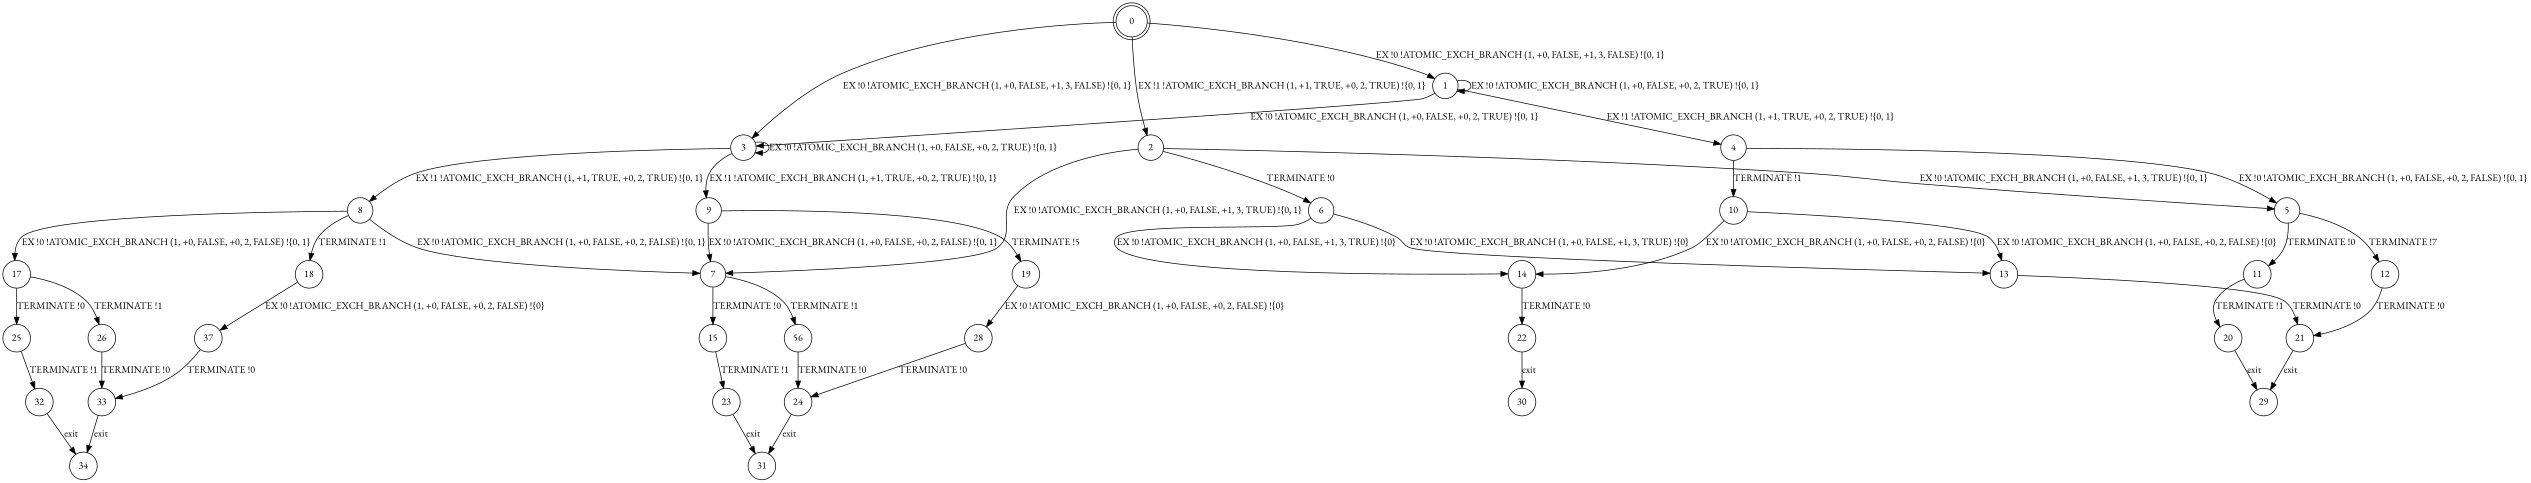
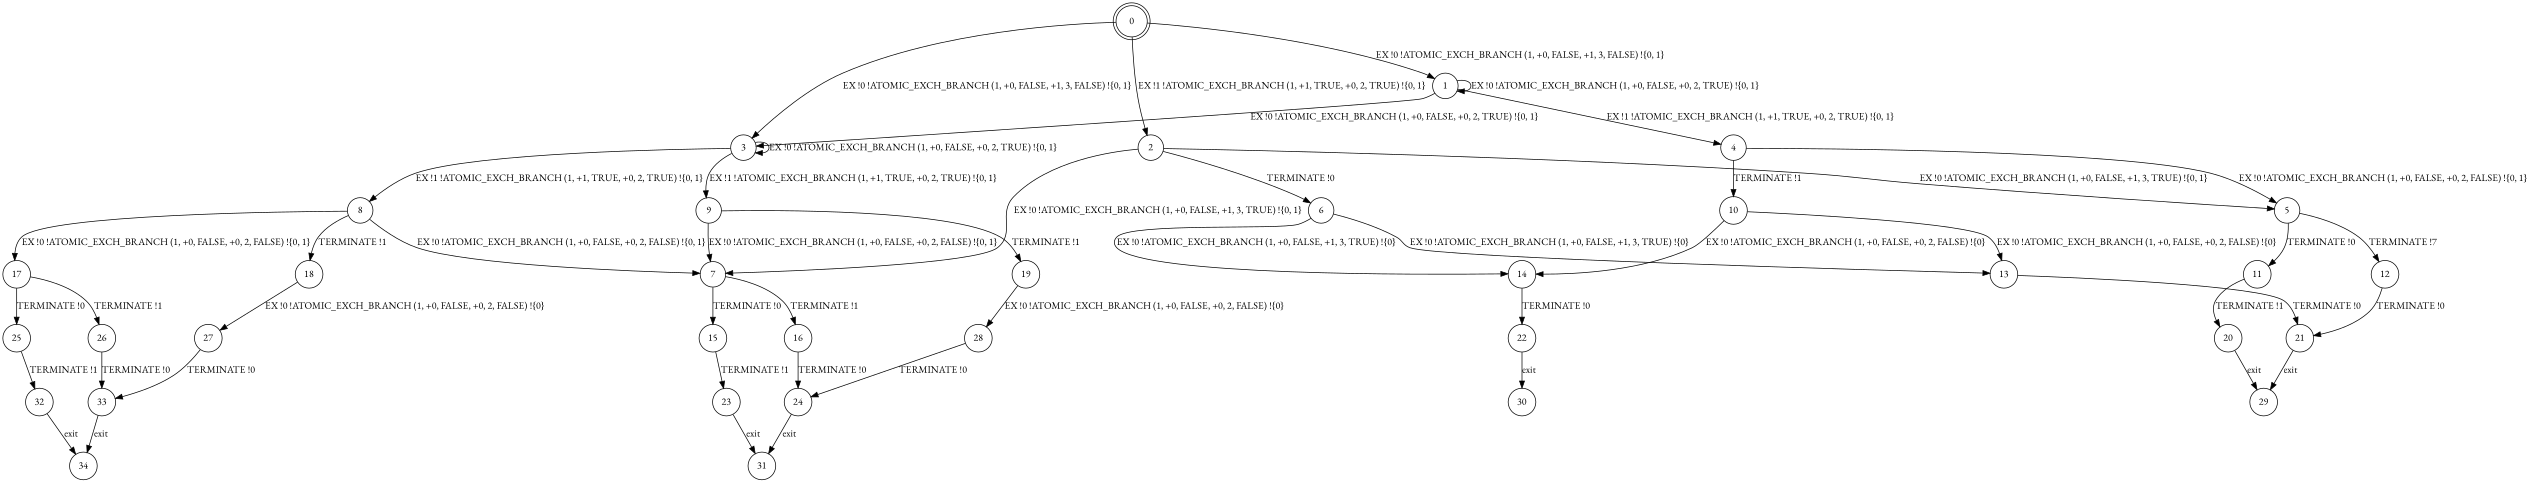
  digraph {
    fontname="EB Garamond"
    node [fontname="EB Garamond" shape=circle]
    edge [fontname="EB Garamond"]
    0 [peripheries=2]
    1
    2
    3
    4
    5
    6
    7
    8
    9
    10
    11
    12
    13
    14
    15
-   16 [label=56]
+   16
    17
    18
    19
    20
    21
    22
    23
    24
    25
    26
-   27 [label=37]
+   27
    28
    29
    30
    31
    32
    33
    34
    0 -> 1 [label="EX !0 !ATOMIC_EXCH_BRANCH (1, +0, FALSE, +1, 3, FALSE) !{0, 1}"]
    0 -> 2 [label="EX !1 !ATOMIC_EXCH_BRANCH (1, +1, TRUE, +0, 2, TRUE) !{0, 1}"]
    0 -> 3 [label="EX !0 !ATOMIC_EXCH_BRANCH (1, +0, FALSE, +1, 3, FALSE) !{0, 1}"]
    1 -> 1 [label="EX !0 !ATOMIC_EXCH_BRANCH (1, +0, FALSE, +0, 2, TRUE) !{0, 1}"]
    1 -> 3 [label="EX !0 !ATOMIC_EXCH_BRANCH (1, +0, FALSE, +0, 2, TRUE) !{0, 1}"]
    1 -> 4 [label="EX !1 !ATOMIC_EXCH_BRANCH (1, +1, TRUE, +0, 2, TRUE) !{0, 1}"]
    2 -> 5 [label="EX !0 !ATOMIC_EXCH_BRANCH (1, +0, FALSE, +1, 3, TRUE) !{0, 1}"]
    2 -> 6 [label="TERMINATE !0"]
    2 -> 7 [label="EX !0 !ATOMIC_EXCH_BRANCH (1, +0, FALSE, +1, 3, TRUE) !{0, 1}"]
    3 -> 3 [label="EX !0 !ATOMIC_EXCH_BRANCH (1, +0, FALSE, +0, 2, TRUE) !{0, 1}"]
    3 -> 8 [label="EX !1 !ATOMIC_EXCH_BRANCH (1, +1, TRUE, +0, 2, TRUE) !{0, 1}"]
    3 -> 9 [label="EX !1 !ATOMIC_EXCH_BRANCH (1, +1, TRUE, +0, 2, TRUE) !{0, 1}"]
    4 -> 5 [label="EX !0 !ATOMIC_EXCH_BRANCH (1, +0, FALSE, +0, 2, FALSE) !{0, 1}"]
    4 -> 10 [label="TERMINATE !1"]
    5 -> 11 [label="TERMINATE !0"]
    5 -> 12 [label="TERMINATE !7"]
    6 -> 13 [label="EX !0 !ATOMIC_EXCH_BRANCH (1, +0, FALSE, +1, 3, TRUE) !{0}"]
    6 -> 14 [label="EX !0 !ATOMIC_EXCH_BRANCH (1, +0, FALSE, +1, 3, TRUE) !{0}"]
    7 -> 15 [label="TERMINATE !0"]
    7 -> 16 [label="TERMINATE !1"]
    8 -> 7 [label="EX !0 !ATOMIC_EXCH_BRANCH (1, +0, FALSE, +0, 2, FALSE) !{0, 1}"]
    8 -> 17 [label="EX !0 !ATOMIC_EXCH_BRANCH (1, +0, FALSE, +0, 2, FALSE) !{0, 1}"]
    8 -> 18 [label="TERMINATE !1"]
    9 -> 7 [label="EX !0 !ATOMIC_EXCH_BRANCH (1, +0, FALSE, +0, 2, FALSE) !{0, 1}"]
-   9 -> 19 [label="TERMINATE !5"]
+   9 -> 19 [label="TERMINATE !1"]
    10 -> 13 [label="EX !0 !ATOMIC_EXCH_BRANCH (1, +0, FALSE, +0, 2, FALSE) !{0}"]
    10 -> 14 [label="EX !0 !ATOMIC_EXCH_BRANCH (1, +0, FALSE, +0, 2, FALSE) !{0}"]
    11 -> 20 [label="TERMINATE !1"]
    12 -> 21 [label="TERMINATE !0"]
    13 -> 21 [label="TERMINATE !0"]
    14 -> 22 [label="TERMINATE !0"]
    15 -> 23 [label="TERMINATE !1"]
    16 -> 24 [label="TERMINATE !0"]
    17 -> 25 [label="TERMINATE !0"]
    17 -> 26 [label="TERMINATE !1"]
    18 -> 27 [label="EX !0 !ATOMIC_EXCH_BRANCH (1, +0, FALSE, +0, 2, FALSE) !{0}"]
    19 -> 28 [label="EX !0 !ATOMIC_EXCH_BRANCH (1, +0, FALSE, +0, 2, FALSE) !{0}"]
    20 -> 29 [label=exit]
    21 -> 29 [label=exit]
    22 -> 30 [label=exit]
    23 -> 31 [label=exit]
    24 -> 31 [label=exit]
    25 -> 32 [label="TERMINATE !1"]
    26 -> 33 [label="TERMINATE !0"]
    27 -> 33 [label="TERMINATE !0"]
    28 -> 24 [label="TERMINATE !0"]
    32 -> 34 [label=exit]
    33 -> 34 [label=exit]
  }
